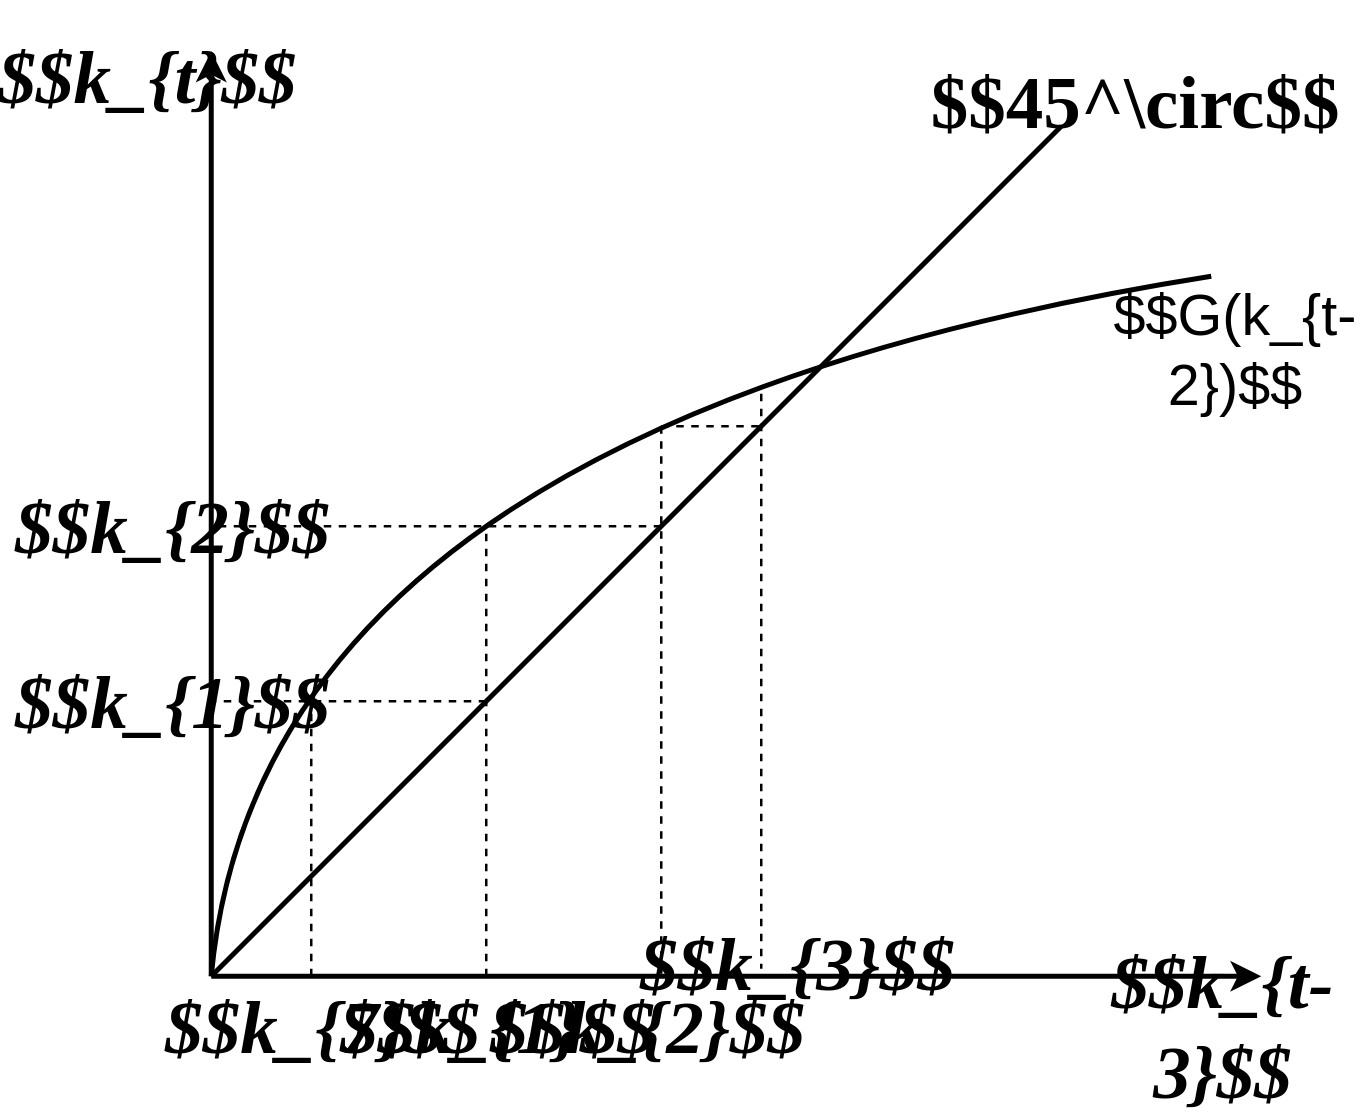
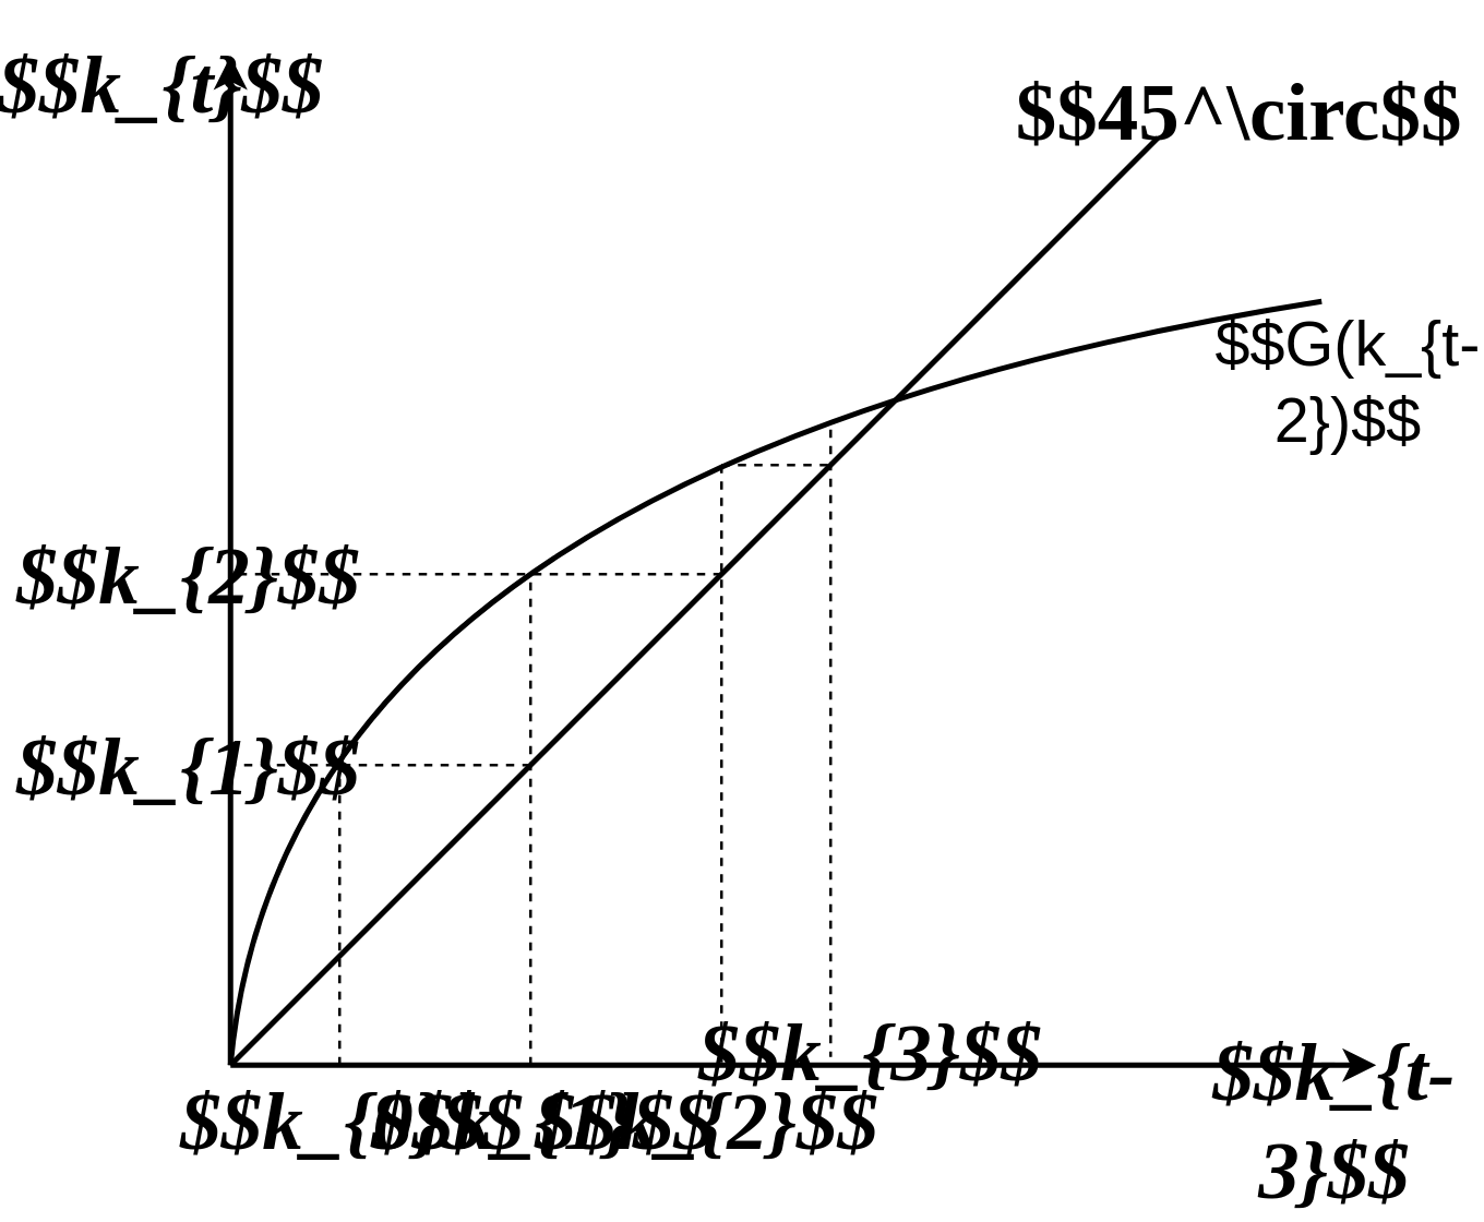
  <mxCell id="0" />
  <mxCell id="1" parent="0" />
  <mxCell id="2" value="" style="endArrow=classic;html=1;strokeWidth=2;" parent="1" edge="1"><mxGeometry width="50" height="50" relative="1" as="geometry"><mxPoint x="70" y="390" as="sourcePoint" /><mxPoint x="490" y="390" as="targetPoint" /></mxGeometry></mxCell>
  <mxCell id="3" value="" style="endArrow=classic;html=1;strokeWidth=2;" parent="1" edge="1"><mxGeometry width="50" height="50" relative="1" as="geometry"><mxPoint x="70" y="390" as="sourcePoint" /><mxPoint x="70" y="20" as="targetPoint" /></mxGeometry></mxCell>
  <mxCell id="4" value="&lt;b&gt;&lt;i&gt;$$k_{t-3}$$&lt;/i&gt;&lt;/b&gt;" style="text;html=1;strokeColor=none;fillColor=none;align=center;verticalAlign=middle;whiteSpace=wrap;rounded=0;fontFamily=Times New Roman;fontSize=30;" parent="1" vertex="1"><mxGeometry x="450" y="400" width="50" height="20" as="geometry" /></mxCell>
  <mxCell id="5" value="" style="endArrow=none;html=1;strokeWidth=2;fontFamily=Times New Roman;fontSize=30;" parent="1" edge="1"><mxGeometry width="50" height="50" relative="1" as="geometry"><mxPoint x="70" y="390" as="sourcePoint" /><mxPoint x="410" y="50" as="targetPoint" /></mxGeometry></mxCell>
  <mxCell id="6" value="&lt;b&gt;$$45^\circ$$&lt;/b&gt;" style="text;html=1;strokeColor=none;fillColor=none;align=center;verticalAlign=middle;whiteSpace=wrap;rounded=0;fontFamily=Times New Roman;fontSize=30;" parent="1" vertex="1"><mxGeometry x="420" y="30" width="40" height="20" as="geometry" /></mxCell>
  <mxCell id="7" value="" style="endArrow=none;html=1;strokeWidth=2;fontFamily=Times New Roman;fontSize=30;curved=1;" parent="1" edge="1"><mxGeometry width="50" height="50" relative="1" as="geometry"><mxPoint x="470" y="110" as="sourcePoint" /><mxPoint x="70" y="390" as="targetPoint" /><Array as="points"><mxPoint x="90" y="170" /></Array></mxGeometry></mxCell>
  <mxCell id="8" value="" style="endArrow=none;dashed=1;html=1;" edge="1" parent="1"><mxGeometry width="50" height="50" relative="1" as="geometry"><mxPoint x="110" y="390" as="sourcePoint" /><mxPoint x="110" y="280" as="targetPoint" /></mxGeometry></mxCell>
  <mxCell id="9" value="" style="endArrow=none;dashed=1;html=1;" edge="1" parent="1"><mxGeometry width="50" height="50" relative="1" as="geometry"><mxPoint x="180" y="280" as="sourcePoint" /><mxPoint x="70" y="280" as="targetPoint" /></mxGeometry></mxCell>
  <mxCell id="10" value="" style="endArrow=none;dashed=1;html=1;" edge="1" parent="1"><mxGeometry width="50" height="50" relative="1" as="geometry"><mxPoint x="180" y="390" as="sourcePoint" /><mxPoint x="180" y="210" as="targetPoint" /></mxGeometry></mxCell>
  <mxCell id="11" value="" style="endArrow=none;dashed=1;html=1;" edge="1" parent="1"><mxGeometry width="50" height="50" relative="1" as="geometry"><mxPoint x="250" y="210" as="sourcePoint" /><mxPoint x="70" y="210" as="targetPoint" /></mxGeometry></mxCell>
  <mxCell id="12" value="" style="endArrow=none;dashed=1;html=1;" edge="1" parent="1"><mxGeometry width="50" height="50" relative="1" as="geometry"><mxPoint x="250" y="170" as="sourcePoint" /><mxPoint x="250" y="390" as="targetPoint" /></mxGeometry></mxCell>
  <mxCell id="13" value="" style="endArrow=none;dashed=1;html=1;" edge="1" parent="1"><mxGeometry width="50" height="50" relative="1" as="geometry"><mxPoint x="250" y="170" as="sourcePoint" /><mxPoint x="290" y="170" as="targetPoint" /></mxGeometry></mxCell>
  <mxCell id="14" value="" style="endArrow=none;dashed=1;html=1;" edge="1" parent="1"><mxGeometry width="50" height="50" relative="1" as="geometry"><mxPoint x="290" y="157" as="sourcePoint" /><mxPoint x="290" y="387" as="targetPoint" /></mxGeometry></mxCell>
  <mxCell id="15" value="$$G(k_{t-2})$$" style="text;html=1;strokeColor=none;fillColor=none;align=center;verticalAlign=middle;whiteSpace=wrap;rounded=0;labelBackgroundColor=none;fontSize=23;" vertex="1" parent="1"><mxGeometry x="460" y="130" width="40" height="20" as="geometry" /></mxCell>
  <mxCell id="16" value="&lt;b&gt;&lt;i&gt;$$k_{3}$$&lt;/i&gt;&lt;/b&gt;" style="text;html=1;strokeColor=none;fillColor=none;align=center;verticalAlign=middle;whiteSpace=wrap;rounded=0;fontFamily=Times New Roman;fontSize=30;" vertex="1" parent="1"><mxGeometry x="280" y="375" width="50" height="20" as="geometry" /></mxCell>
  <mxCell id="17" value="&lt;b&gt;&lt;i&gt;$$k_{2}$$&lt;/i&gt;&lt;/b&gt;" style="text;html=1;strokeColor=none;fillColor=none;align=center;verticalAlign=middle;whiteSpace=wrap;rounded=0;fontFamily=Times New Roman;fontSize=30;" vertex="1" parent="1"><mxGeometry x="220" y="400" width="50" height="20" as="geometry" /></mxCell>
  <mxCell id="18" value="&lt;b&gt;&lt;i&gt;$$k_{1}$$&lt;/i&gt;&lt;/b&gt;" style="text;html=1;strokeColor=none;fillColor=none;align=center;verticalAlign=middle;whiteSpace=wrap;rounded=0;fontFamily=Times New Roman;fontSize=30;" vertex="1" parent="1"><mxGeometry x="160" y="400" width="50" height="20" as="geometry" /></mxCell>
- <mxCell id="19" value="&lt;b&gt;&lt;i&gt;$$k_{7}$$&lt;/i&gt;&lt;/b&gt;" style="text;html=1;strokeColor=none;fillColor=none;align=center;verticalAlign=middle;whiteSpace=wrap;rounded=0;fontFamily=Times New Roman;fontSize=30;" vertex="1" parent="1"><mxGeometry x="90" y="400" width="50" height="20" as="geometry" /></mxCell>
+ <mxCell id="19" value="&lt;b&gt;&lt;i&gt;$$k_{0}$$&lt;/i&gt;&lt;/b&gt;" style="text;html=1;strokeColor=none;fillColor=none;align=center;verticalAlign=middle;whiteSpace=wrap;rounded=0;fontFamily=Times New Roman;fontSize=30;" vertex="1" parent="1"><mxGeometry x="90" y="400" width="50" height="20" as="geometry" /></mxCell>
  <mxCell id="20" value="&lt;b&gt;&lt;i&gt;$$k_{1}$$&lt;/i&gt;&lt;/b&gt;" style="text;html=1;strokeColor=none;fillColor=none;align=center;verticalAlign=middle;whiteSpace=wrap;rounded=0;fontFamily=Times New Roman;fontSize=30;" vertex="1" parent="1"><mxGeometry x="30" y="270" width="50" height="20" as="geometry" /></mxCell>
  <mxCell id="21" value="&lt;b&gt;&lt;i&gt;$$k_{2}$$&lt;/i&gt;&lt;/b&gt;" style="text;html=1;strokeColor=none;fillColor=none;align=center;verticalAlign=middle;whiteSpace=wrap;rounded=0;fontFamily=Times New Roman;fontSize=30;" vertex="1" parent="1"><mxGeometry x="30" y="200" width="50" height="20" as="geometry" /></mxCell>
  <mxCell id="22" value="&lt;b&gt;&lt;i&gt;$$k_{t}$$&lt;/i&gt;&lt;/b&gt;" style="text;html=1;strokeColor=none;fillColor=none;align=center;verticalAlign=middle;whiteSpace=wrap;rounded=0;fontFamily=Times New Roman;fontSize=30;" vertex="1" parent="1"><mxGeometry x="20" y="20" width="50" height="20" as="geometry" /></mxCell>
